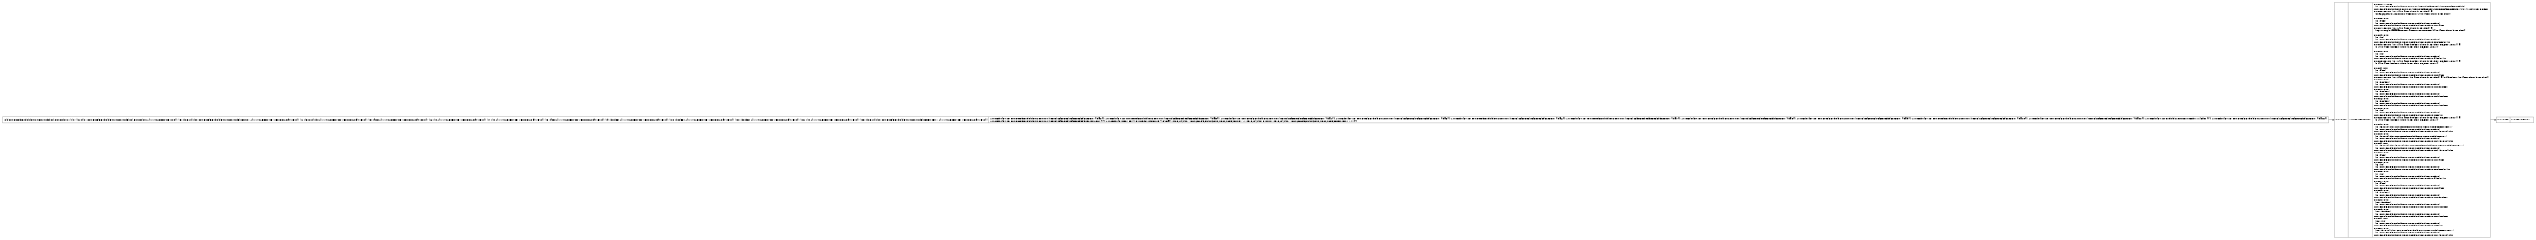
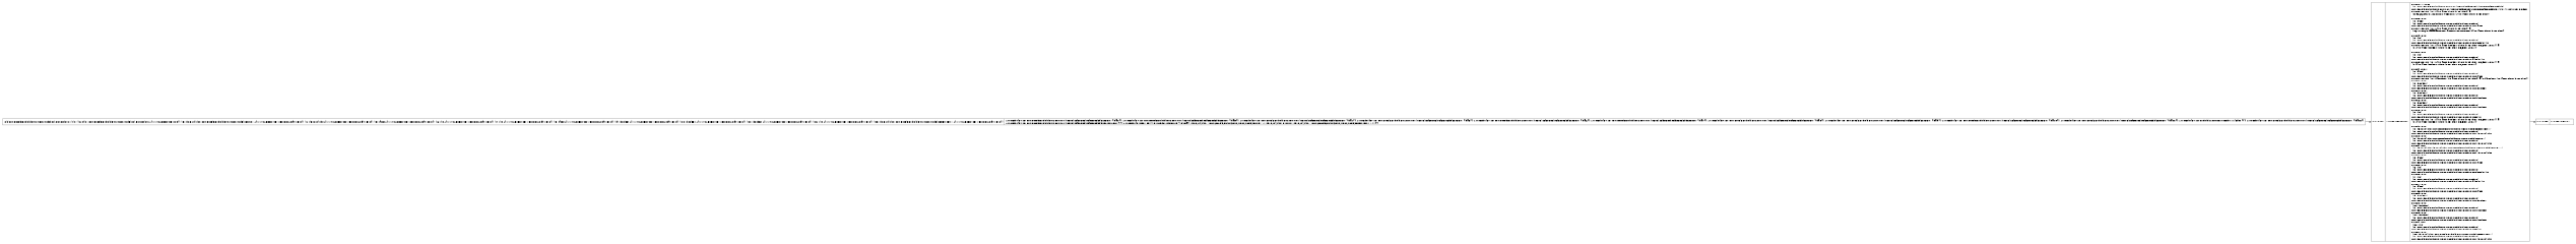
  digraph {
    rankdir=LR
    fontname="DejaVu Sans"
    node [shape=record fontname="DejaVu Sans"]
    edge [fontname="DejaVu Sans"]
-   n1 [label="{0\:\ 0x0000|MTH_ENTER_BLOCK\l|0x0000: INVOKE  \l  (r2 I:com.google.android.gms.common.internal.safeparcel.AbstractSafeParcelable)\l com.google.android.gms.common.internal.safeparcel.AbstractSafeParcelable.\<init\>():void type: DIRECT \l0x0003: CONST  (r0 I:?[int, float, short, byte, char]) = \l  (1092616192(0x41200000, float:10.0) ?[int, float, short, byte, char])\l \l0x0005: IPUT  \l  (r0 I:float)\l  (r2 I:com.google.android.gms.maps.model.PolygonOptions)\l com.google.android.gms.maps.model.PolygonOptions.zzcr float \l0x0007: CONST  (r0 I:?[int, float, short, byte, char]) = \l  (\-16777216(0xffffffffff000000, float:\-1.7014118E38) ?[int, float, short, byte, char])\l \l0x0009: IPUT  \l  (r0 I:int)\l  (r2 I:com.google.android.gms.maps.model.PolygonOptions)\l com.google.android.gms.maps.model.PolygonOptions.strokeColor int \l0x000b: CONST  (r0 I:?[int, float, boolean, short, byte, char, OBJECT, ARRAY]) = \l  (0 ?[int, float, boolean, short, byte, char, OBJECT, ARRAY])\l \l0x000c: IPUT  \l  (r0 I:int)\l  (r2 I:com.google.android.gms.maps.model.PolygonOptions)\l com.google.android.gms.maps.model.PolygonOptions.fillColor int \l0x000e: CONST  (r1 I:?[int, float, boolean, short, byte, char, OBJECT, ARRAY]) = \l  (0 ?[int, float, boolean, short, byte, char, OBJECT, ARRAY])\l \l0x000f: IPUT  \l  (r1 I:float)\l  (r2 I:com.google.android.gms.maps.model.PolygonOptions)\l com.google.android.gms.maps.model.PolygonOptions.zzcs float \l0x0011: CONST  (r1 I:?[boolean, int, float, short, byte, char]) = (1 ?[boolean, int, float, short, byte, char]) \l0x0012: IPUT  \l  (r1 I:boolean)\l  (r2 I:com.google.android.gms.maps.model.PolygonOptions)\l com.google.android.gms.maps.model.PolygonOptions.zzct boolean \l0x0014: IPUT  \l  (r0 I:boolean)\l  (r2 I:com.google.android.gms.maps.model.PolygonOptions)\l com.google.android.gms.maps.model.PolygonOptions.zzdz boolean \l0x0016: IPUT  \l  (r0 I:boolean)\l  (r2 I:com.google.android.gms.maps.model.PolygonOptions)\l com.google.android.gms.maps.model.PolygonOptions.zzcu boolean \l0x0018: IPUT  \l  (r0 I:int)\l  (r2 I:com.google.android.gms.maps.model.PolygonOptions)\l com.google.android.gms.maps.model.PolygonOptions.zzea int \l0x001a: CONST  (r0 I:?[int, float, boolean, short, byte, char, OBJECT, ARRAY]) = \l  (0 ?[int, float, boolean, short, byte, char, OBJECT, ARRAY])\l \l0x001b: IPUT  \l  (r0 I:java.util.List\<com.google.android.gms.maps.model.PatternItem\>)\l  (r2 I:com.google.android.gms.maps.model.PolygonOptions)\l com.google.android.gms.maps.model.PolygonOptions.zzcv java.util.List \l0x001d: IPUT  \l  (r3 I:java.util.List\<com.google.android.gms.maps.model.LatLng\>)\l  (r2 I:com.google.android.gms.maps.model.PolygonOptions)\l com.google.android.gms.maps.model.PolygonOptions.zzdx java.util.List \l0x001f: IPUT  \l  (r4 I:java.util.List\<java.util.List\<com.google.android.gms.maps.model.LatLng\>\>)\l  (r2 I:com.google.android.gms.maps.model.PolygonOptions)\l com.google.android.gms.maps.model.PolygonOptions.zzdy java.util.List \l0x0021: IPUT  \l  (r5 I:float)\l  (r2 I:com.google.android.gms.maps.model.PolygonOptions)\l com.google.android.gms.maps.model.PolygonOptions.zzcr float \l0x0023: IPUT  \l  (r6 I:int)\l  (r2 I:com.google.android.gms.maps.model.PolygonOptions)\l com.google.android.gms.maps.model.PolygonOptions.strokeColor int \l0x0025: IPUT  \l  (r7 I:int)\l  (r2 I:com.google.android.gms.maps.model.PolygonOptions)\l com.google.android.gms.maps.model.PolygonOptions.fillColor int \l0x0027: IPUT  \l  (r8 I:float)\l  (r2 I:com.google.android.gms.maps.model.PolygonOptions)\l com.google.android.gms.maps.model.PolygonOptions.zzcs float \l0x0029: IPUT  \l  (r9 I:boolean)\l  (r2 I:com.google.android.gms.maps.model.PolygonOptions)\l com.google.android.gms.maps.model.PolygonOptions.zzct boolean \l0x002b: IPUT  \l  (r10 I:boolean)\l  (r2 I:com.google.android.gms.maps.model.PolygonOptions)\l com.google.android.gms.maps.model.PolygonOptions.zzdz boolean \l0x002d: IPUT  \l  (r11 I:boolean)\l  (r2 I:com.google.android.gms.maps.model.PolygonOptions)\l com.google.android.gms.maps.model.PolygonOptions.zzcu boolean \l0x002f: IPUT  \l  (r12 I:int)\l  (r2 I:com.google.android.gms.maps.model.PolygonOptions)\l com.google.android.gms.maps.model.PolygonOptions.zzea int \l0x0031: IPUT  \l  (r13 I:java.util.List\<com.google.android.gms.maps.model.PatternItem\>)\l  (r2 I:com.google.android.gms.maps.model.PolygonOptions)\l com.google.android.gms.maps.model.PolygonOptions.zzcv java.util.List \l}"]
+   n1 [label="{0\:\ 0x0000|MTH_ENTER_BLOCK\l|0x0000: INVOKE  \l  (r2 I:com.google.android.gms.common.internal.safeparcel.AbstractSafeParcelable)\l com.google.android.gms.common.internal.safeparcel.AbstractSafeParcelable.\<init\>():void type: DIRECT \l0x0003: CONST  (r0 I:?[int, float, short, byte, char]) = \l  (1092616192(0x41200000, float:10.0) ?[int, float, short, byte, char])\l \l0x0005: IPUT  \l  (r0 I:float)\l  (r2 I:com.google.android.gms.maps.model.PolygonOptions)\l com.google.android.gms.maps.model.PolygonOptions.zzcr float \l0x0007: CONST  (r0 I:?[int, float, short, byte, char]) = \l  (\-16777216(0xffffffffff000000, float:\-1.7014118E38) ?[int, float, short, byte, char])\l \l0x0009: IPUT  \l  (r0 I:int)\l  (r2 I:com.google.android.gms.maps.model.PolygonOptions)\l com.google.android.gms.maps.model.PolygonOptions.strokeColor int \l0x000b: CONST  (r0 I:?[int, float, boolean, short, byte, char, OBJECT, ARRAY]) = \l  (0 ?[int, float, boolean, short, byte, char, OBJECT, ARRAY])\l \l0x000c: IPUT  \l  (r0 I:int)\l  (r2 I:com.google.android.gms.maps.model.PolygonOptions)\l com.google.android.gms.maps.model.PolygonOptions.fillColor int \l0x000e: CONST  (r1 I:?[int, float, boolean, short, byte, char, OBJECT, ARRAY]) = \l  (0 ?[int, float, boolean, short, byte, char, OBJECT, ARRAY])\l \l0x000f: ARRAY  \l  (r1 I:float)\l  (r2 I:com.google.android.gms.maps.model.PolygonOptions)\l com.google.android.gms.maps.model.PolygonOptions.zzcs float \l0x0011: CONST  (r1 I:?[boolean, int, float, short, byte, char]) = (1 ?[boolean, int, float, short, byte, char]) \l0x0012: IPUT  \l  (r1 I:boolean)\l  (r2 I:com.google.android.gms.maps.model.PolygonOptions)\l com.google.android.gms.maps.model.PolygonOptions.zzct boolean \l0x0014: IPUT  \l  (r0 I:boolean)\l  (r2 I:com.google.android.gms.maps.model.PolygonOptions)\l com.google.android.gms.maps.model.PolygonOptions.zzdz boolean \l0x0016: IPUT  \l  (r0 I:boolean)\l  (r2 I:com.google.android.gms.maps.model.PolygonOptions)\l com.google.android.gms.maps.model.PolygonOptions.zzcu boolean \l0x0018: IPUT  \l  (r0 I:int)\l  (r2 I:com.google.android.gms.maps.model.PolygonOptions)\l com.google.android.gms.maps.model.PolygonOptions.zzea int \l0x001a: CONST  (r0 I:?[int, float, boolean, short, byte, char, OBJECT, ARRAY]) = \l  (0 ?[int, float, boolean, short, byte, char, OBJECT, ARRAY])\l \l0x001b: IPUT  \l  (r0 I:java.util.List\<com.google.android.gms.maps.model.PatternItem\>)\l  (r2 I:com.google.android.gms.maps.model.PolygonOptions)\l com.google.android.gms.maps.model.PolygonOptions.zzcv java.util.List \l0x001d: IPUT  \l  (r3 I:java.util.List\<com.google.android.gms.maps.model.LatLng\>)\l  (r2 I:com.google.android.gms.maps.model.PolygonOptions)\l com.google.android.gms.maps.model.PolygonOptions.zzdx java.util.List \l0x001f: IPUT  \l  (r4 I:java.util.List\<java.util.List\<com.google.android.gms.maps.model.LatLng\>\>)\l  (r2 I:com.google.android.gms.maps.model.PolygonOptions)\l com.google.android.gms.maps.model.PolygonOptions.zzdy java.util.List \l0x0021: IPUT  \l  (r5 I:float)\l  (r2 I:com.google.android.gms.maps.model.PolygonOptions)\l com.google.android.gms.maps.model.PolygonOptions.zzcr float \l0x0023: IPUT  \l  (r6 I:int)\l  (r2 I:com.google.android.gms.maps.model.PolygonOptions)\l com.google.android.gms.maps.model.PolygonOptions.strokeColor int \l0x0025: IPUT  \l  (r7 I:int)\l  (r2 I:com.google.android.gms.maps.model.PolygonOptions)\l com.google.android.gms.maps.model.PolygonOptions.fillColor int \l0x0027: IPUT  \l  (r8 I:float)\l  (r2 I:com.google.android.gms.maps.model.PolygonOptions)\l com.google.android.gms.maps.model.PolygonOptions.zzcs float \l0x0029: IPUT  \l  (r9 I:boolean)\l  (r2 I:com.google.android.gms.maps.model.PolygonOptions)\l com.google.android.gms.maps.model.PolygonOptions.zzct boolean \l0x002b: IPUT  \l  (r10 I:boolean)\l  (r2 I:com.google.android.gms.maps.model.PolygonOptions)\l com.google.android.gms.maps.model.PolygonOptions.zzdz boolean \l0x002d: IPUT  \l  (r11 I:boolean)\l  (r2 I:com.google.android.gms.maps.model.PolygonOptions)\l com.google.android.gms.maps.model.PolygonOptions.zzcu boolean \l0x002f: IPUT  \l  (r12 I:int)\l  (r2 I:com.google.android.gms.maps.model.PolygonOptions)\l com.google.android.gms.maps.model.PolygonOptions.zzea int \l0x0031: IPUT  \l  (r13 I:java.util.List\<com.google.android.gms.maps.model.PatternItem\>)\l  (r2 I:com.google.android.gms.maps.model.PolygonOptions)\l com.google.android.gms.maps.model.PolygonOptions.zzcv java.util.List \l}"]
    n2 [label="{1\:\ 0x0033|0x0033: RETURN   \l}"]
    n3 [label="{void com.google.android.gms.maps.model.PolygonOptions.\<init\>((r2 'this' I:com.google.android.gms.maps.model.PolygonOptions A[IMMUTABLE_TYPE, THIS]), (r3 I:java.util.List\<com.google.android.gms.maps.model.LatLng\> A[IMMUTABLE_TYPE, METHOD_ARGUMENT]), (r4 I:java.util.List A[IMMUTABLE_TYPE, METHOD_ARGUMENT]), (r5 I:float A[IMMUTABLE_TYPE, METHOD_ARGUMENT]), (r6 I:int A[IMMUTABLE_TYPE, METHOD_ARGUMENT]), (r7 I:int A[IMMUTABLE_TYPE, METHOD_ARGUMENT]), (r8 I:float A[IMMUTABLE_TYPE, METHOD_ARGUMENT]), (r9 I:boolean A[IMMUTABLE_TYPE, METHOD_ARGUMENT]), (r10 I:boolean A[IMMUTABLE_TYPE, METHOD_ARGUMENT]), (r11 I:boolean A[IMMUTABLE_TYPE, METHOD_ARGUMENT]), (r12 I:int A[IMMUTABLE_TYPE, METHOD_ARGUMENT]), (r13 I:java.util.List\<com.google.android.gms.maps.model.PatternItem\> A[IMMUTABLE_TYPE, METHOD_ARGUMENT]))  | Annotation[BUILD, com.google.android.gms.common.internal.safeparcel.SafeParcelable$Param, \{id=2\}], Annotation[BUILD, com.google.android.gms.common.internal.safeparcel.SafeParcelable$Param, \{id=3\}], Annotation[BUILD, com.google.android.gms.common.internal.safeparcel.SafeParcelable$Param, \{id=4\}], Annotation[BUILD, com.google.android.gms.common.internal.safeparcel.SafeParcelable$Param, \{id=5\}], Annotation[BUILD, com.google.android.gms.common.internal.safeparcel.SafeParcelable$Param, \{id=6\}], Annotation[BUILD, com.google.android.gms.common.internal.safeparcel.SafeParcelable$Param, \{id=7\}], Annotation[BUILD, com.google.android.gms.common.internal.safeparcel.SafeParcelable$Param, \{id=8\}], Annotation[BUILD, com.google.android.gms.common.internal.safeparcel.SafeParcelable$Param, \{id=9\}], Annotation[BUILD, com.google.android.gms.common.internal.safeparcel.SafeParcelable$Param, \{id=10\}], Annotation[BUILD, com.google.android.gms.common.internal.safeparcel.SafeParcelable$Param, \{id=11\}], Annotation[BUILD, android.support.annotation.Nullable, \{\}], Annotation[BUILD, com.google.android.gms.common.internal.safeparcel.SafeParcelable$Param, \{id=12\}]\lAnnotation[BUILD, com.google.android.gms.common.internal.safeparcel.SafeParcelable$Constructor, \{\}], Annotation[SYSTEM, dalvik.annotation.Signature, \{value=[(, Ljava\/util\/List\<, Lcom\/google\/android\/gms\/maps\/model\/LatLng;, \>;, Ljava\/util\/List;, FIIFZZZI, Ljava\/util\/List\<, Lcom\/google\/android\/gms\/maps\/model\/PatternItem;, \>;)V]\}]\l}"]
    n1 -> n2
    n3 -> n1
  }
